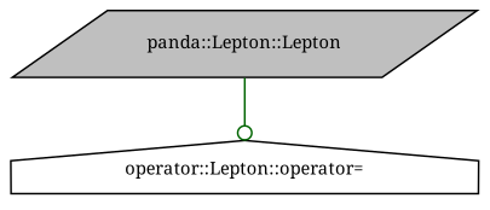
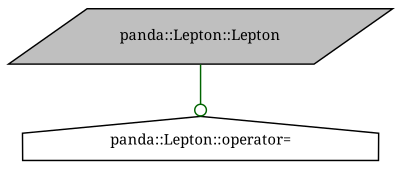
  digraph {
    rankdir=TB
    fontname="Noto Serif"
    node [color=black fontname="Noto Serif" fontsize=10 style=filled]
    n1 [fillcolor=grey75 fontcolor=black height=0.2 label="panda::Lepton::Lepton" shape=parallelogram width=0.4]
-   n2 [fillcolor=white height=0.2 label="operator::Lepton::operator=" shape=house width=0.4]
+   n2 [fillcolor=white height=0.2 label="panda::Lepton::operator=" shape=house width=0.4]
    n1 -> n2 [color=darkgreen fontname="Noto Serif" fontsize=10 labelfontname=Helvetica labelfontsize=10 style=solid arrowhead=odot]
  }
